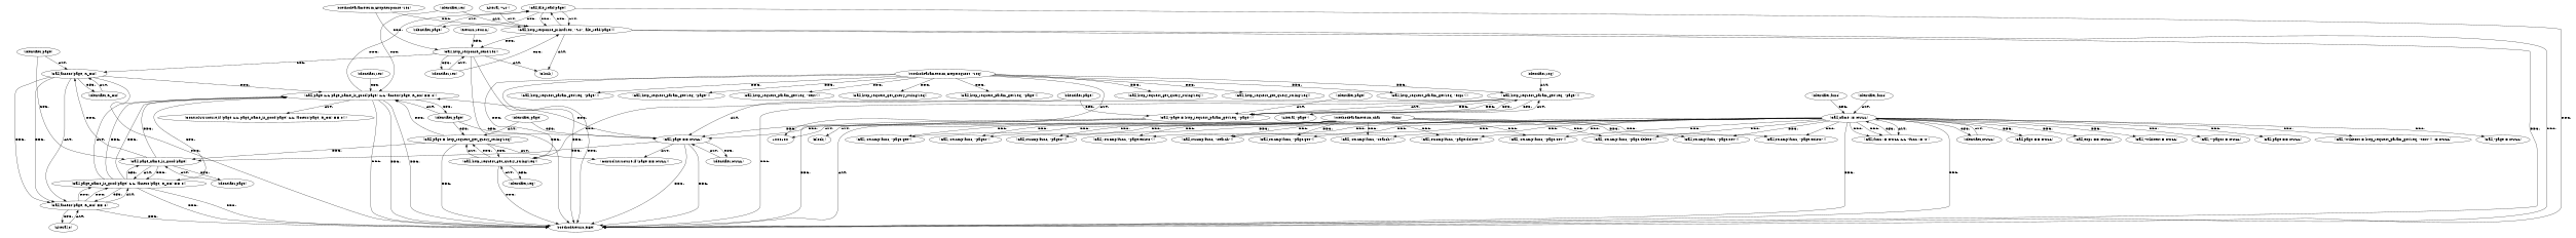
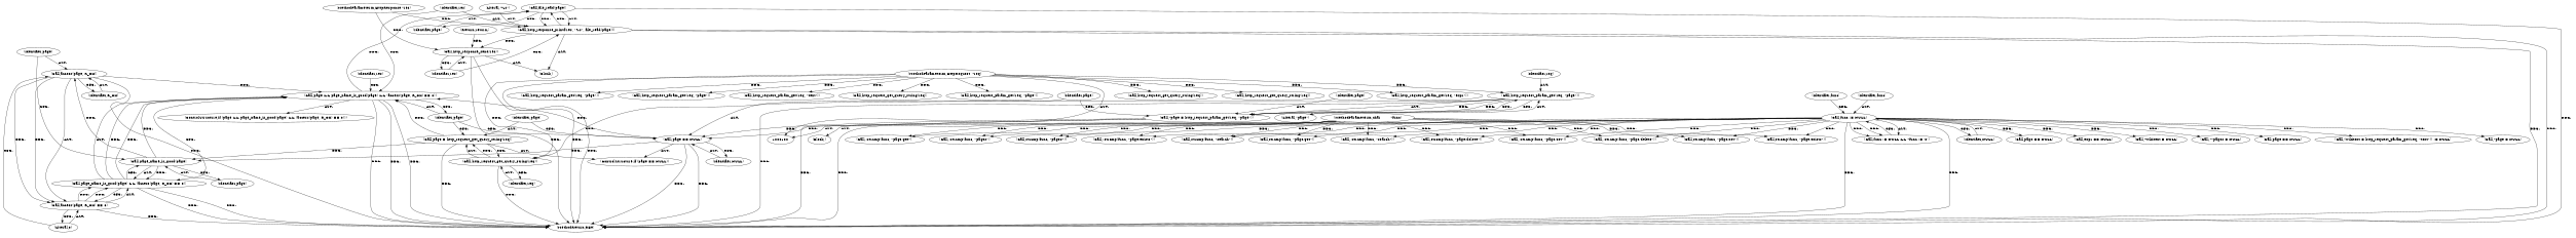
  digraph {
    n1 [label="(Call,file_read(page))"]
    n2 [label="(Call,http_response_printf(res, \"%s\", file_read(page)))"]
    n3 [label="(MethodReturn,RET)"]
    n4 [label="(Identifier,page)"]
    n5 [label="(Call,http_response_send(res))"]
    n6 [label="(Block,)"]
    n7 [label="(Call,page && page_name_is_good(page) && (access(page, R_OK) == 0))"]
    n8 [label="(Call,page_name_is_good(page) && (access(page, R_OK) == 0))"]
    n9 [label="(ControlStructure,if (page && page_name_is_good(page) && (access(page, R_OK) == 0)))"]
    n10 [label="(Identifier,page)"]
    n11 [label="(Call,page_name_is_good(page))"]
    n12 [label="(Call,access(page, R_OK) == 0)"]
    n13 [label="(Call,page = http_request_get_query_string(req))"]
    n14 [label="(Call,page == NULL)"]
    n15 [label="(Call,http_request_get_query_string(req))"]
    n16 [label="(ControlStructure,if (page == NULL))"]
    n17 [label="(Identifier,req)"]
    n18 [label="(Call,access(page, R_OK))"]
    n19 [label="(Identifier,page)"]
    n20 [label="(Call,http_request_param_get(req, \"page\"))"]
    n21 [label="(Call,*page = http_request_param_get(req, \"page\"))"]
    n22 [label="(Literal,\"page\")"]
    n23 [label="(Block,)"]
    n24 [label="(MethodParameterIn,HttpRequest  *req)"]
    n25 [label="(Call,http_request_get_query_string(req))"]
    n26 [label="(Call,http_request_get_query_string(req))"]
    n27 [label="(Call,http_request_param_get(req, \"expr\"))"]
    n28 [label="(Call,http_request_param_get(req, \"page\"))"]
    n29 [label="(Call,http_request_param_get(req, \"page\"))"]
    n30 [label="(Call,http_request_param_get(req, \"text\"))"]
    n31 [label="(Call,http_request_get_query_string(req))"]
    n32 [label="(Call,http_request_param_get(req, \"page\"))"]
    1000100
    n34 [label="(Identifier,R_OK)"]
    n35 [label="(Identifier,NULL)"]
-   n36 [label="(Call,name != NULL)"]
+   n36 [label="(Call,func != NULL)"]
    n37 [label="(Call,!strcmp(func, \"page/exists\"))"]
    n38 [label="(Call,expr == NULL)"]
    n39 [label="(Call,!strcmp(func, \"search\"))"]
    n40 [label="(Call,!strcmp(func, \"page/set\"))"]
    n41 [label="(Call,!strcmp(func, \"page/delete\"))"]
    n42 [label="(Call,*wikitext = NULL)"]
    n43 [label="(Call,!strcmp(func, \"page/get\"))"]
    n44 [label="(Call,!strcmp(func, \"pages\"))"]
    n45 [label="(Call,strcmp(func, \"pages\"))"]
    n46 [label="(Call,**pages = NULL)"]
    n47 [label="(Call,strcmp(func, \"search\"))"]
    n48 [label="(Call,strcmp(func, \"page/get\"))"]
    n49 [label="(Call,page == NULL)"]
    n50 [label="(Call,(wikitext = http_request_param_get(req, \"text\")) != NULL)"]
    n51 [label="(Call,*page = NULL)"]
    n52 [label="(Call,strcmp(func, \"page/delete\"))"]
    n53 [label="(Call,strcmp(func, \"page/set\"))"]
    n54 [label="(Call,func != NULL && *func != '\0')"]
    n55 [label="(Call,strcmp(func, \"page/exists\"))"]
    n56 [label="(Identifier,NULL)"]
    n57 [label="(Call,page == NULL)"]
    n58 [label="(MethodParameterIn,char         *func)"]
    n59 [label="(Literal,0)"]
    n60 [label="(Identifier,res)"]
    n61 [label="(Identifier,page)"]
    n62 [label="(Identifier,func)"]
    n63 [label="(Identifier,req)"]
    n64 [label="(Identifier,page)"]
    n65 [label="(Identifier,func)"]
    n66 [label="(Identifier,page)"]
    n67 [label="(Identifier,res)"]
    n68 [label="(Identifier,res)"]
    n69 [label="(Literal,\"%s\")"]
    n70 [label="(MethodParameterIn,HttpResponse *res)"]
    n71 [label="(Return,return;)"]
    n72 [label="(Identifier,page)"]
    n1 -> n2 [label="AST: "]
    n1 -> n2 [label="DDG: "]
    n1 -> n3 [label="DDG: "]
    n1 -> n4 [label="CFG: "]
    n2 -> n1 [label="CFG: "]
    n2 -> n3 [label="DDG: "]
    n2 -> n3 [label="DDG: "]
    n2 -> n5 [label="DDG: "]
    n2 -> n6 [label="AST: "]
    n4 -> n1 [label="AST: "]
    n5 -> n3 [label="DDG: "]
    n5 -> n3 [label="DDG: "]
    n5 -> n6 [label="AST: "]
    n5 -> n60 [label="CFG: "]
    n7 -> n1 [label="DDG: "]
    n7 -> n3 [label="DDG: "]
    n7 -> n3 [label="DDG: "]
    n7 -> n3 [label="DDG: "]
    n7 -> n8 [label="CFG: "]
    n7 -> n9 [label="AST: "]
    n7 -> n10 [label="CFG: "]
    n8 -> n3 [label="DDG: "]
    n8 -> n3 [label="DDG: "]
    n8 -> n7 [label="AST: "]
    n8 -> n7 [label="DDG: "]
    n8 -> n7 [label="DDG: "]
    n8 -> n11 [label="CFG: "]
    n8 -> n12 [label="CFG: "]
    n10 -> n7 [label="AST: "]
    n10 -> n13 [label="CFG: "]
    n10 -> n14 [label="CFG: "]
    n11 -> n7 [label="DDG: "]
    n11 -> n8 [label="AST: "]
    n11 -> n8 [label="DDG: "]
    n11 -> n18 [label="DDG: "]
    n11 -> n19 [label="CFG: "]
    n12 -> n3 [label="DDG: "]
    n12 -> n8 [label="AST: "]
    n12 -> n8 [label="DDG: "]
    n12 -> n8 [label="DDG: "]
    n12 -> n59 [label="CFG: "]
    n13 -> n3 [label="DDG: "]
    n13 -> n7 [label="DDG: "]
    n13 -> n11 [label="DDG: "]
    n13 -> n15 [label="CFG: "]
    n13 -> n16 [label="AST: "]
    n14 -> n3 [label="DDG: "]
    n14 -> n3 [label="DDG: "]
    n14 -> n7 [label="DDG: "]
    n14 -> n11 [label="DDG: "]
    n14 -> n16 [label="AST: "]
    n14 -> n35 [label="CFG: "]
    n15 -> n3 [label="DDG: "]
    n15 -> n13 [label="AST: "]
    n15 -> n13 [label="DDG: "]
    n15 -> n17 [label="CFG: "]
    n17 -> n15 [label="AST: "]
    n18 -> n3 [label="DDG: "]
    n18 -> n7 [label="DDG: "]
    n18 -> n12 [label="AST: "]
    n18 -> n12 [label="DDG: "]
    n18 -> n12 [label="DDG: "]
    n18 -> n34 [label="CFG: "]
    n19 -> n11 [label="AST: "]
    n20 -> n3 [label="DDG: "]
    n20 -> n15 [label="DDG: "]
    n20 -> n21 [label="AST: "]
    n20 -> n21 [label="DDG: "]
    n20 -> n21 [label="DDG: "]
    n20 -> n22 [label="CFG: "]
    n21 -> n3 [label="DDG: "]
    n21 -> n14 [label="DDG: "]
    n21 -> n20 [label="CFG: "]
    n21 -> n23 [label="AST: "]
    n22 -> n20 [label="AST: "]
    n24 -> n3 [label="DDG: "]
    n24 -> n15 [label="DDG: "]
    n24 -> n20 [label="DDG: "]
    n24 -> n25 [label="DDG: "]
    n24 -> n26 [label="DDG: "]
    n24 -> n27 [label="DDG: "]
    n24 -> n28 [label="DDG: "]
    n24 -> n29 [label="DDG: "]
    n24 -> n30 [label="DDG: "]
    n24 -> n31 [label="DDG: "]
    n24 -> n32 [label="DDG: "]
    n24 -> 1000100 [label="AST: "]
    n34 -> n18 [label="AST: "]
    n35 -> n14 [label="AST: "]
    n36 -> n3 [label="DDG: "]
    n36 -> n3 [label="DDG: "]
    n36 -> n14 [label="DDG: "]
    n36 -> n37 [label="DDG: "]
    n36 -> n38 [label="DDG: "]
    n36 -> n39 [label="DDG: "]
    n36 -> n40 [label="DDG: "]
    n36 -> n41 [label="DDG: "]
    n36 -> n42 [label="DDG: "]
    n36 -> n43 [label="DDG: "]
    n36 -> n44 [label="DDG: "]
    n36 -> n45 [label="DDG: "]
    n36 -> n46 [label="DDG: "]
    n36 -> n47 [label="DDG: "]
    n36 -> n48 [label="DDG: "]
    n36 -> n49 [label="DDG: "]
    n36 -> n50 [label="DDG: "]
    n36 -> n51 [label="DDG: "]
    n36 -> n52 [label="DDG: "]
    n36 -> n53 [label="DDG: "]
    n36 -> n54 [label="AST: "]
    n36 -> n54 [label="DDG: "]
    n36 -> n54 [label="DDG: "]
    n36 -> n55 [label="DDG: "]
    n36 -> n56 [label="CFG: "]
    n36 -> n57 [label="DDG: "]
    n54 -> n36 [label="CFG: "]
    n56 -> n36 [label="AST: "]
-   n58 -> n3 [label="AST: "]
+   n58 -> n3 [label="DDG: "]
    n58 -> 1000100 [label="AST: "]
    n58 -> n37 [label="DDG: "]
    n58 -> n39 [label="DDG: "]
    n58 -> n40 [label="DDG: "]
    n58 -> n41 [label="DDG: "]
    n58 -> n43 [label="DDG: "]
    n58 -> n44 [label="DDG: "]
    n58 -> n45 [label="DDG: "]
    n58 -> n47 [label="DDG: "]
    n58 -> n48 [label="DDG: "]
    n58 -> n52 [label="DDG: "]
    n58 -> n53 [label="DDG: "]
    n58 -> n55 [label="DDG: "]
    n59 -> n12 [label="AST: "]
-   n5 -> n18 [label="CFG: "]
+   n59 -> n18 [label="CFG: "]
    n60 -> n2 [label="CFG: "]
    n60 -> n5 [label="AST: "]
    n61 -> n14 [label="AST: "]
    n61 -> n21 [label="CFG: "]
    n62 -> n36 [label="CFG: "]
    n63 -> n20 [label="AST: "]
    n64 -> n11 [label="CFG: "]
    n64 -> n18 [label="AST: "]
    n65 -> n36 [label="AST: "]
    n66 -> n21 [label="AST: "]
    n67 -> n2 [label="AST: "]
    n67 -> n7 [label="CFG: "]
    n68 -> n7 [label="CFG: "]
    n69 -> n2 [label="AST: "]
    n70 -> n2 [label="DDG: "]
    n70 -> n5 [label="DDG: "]
    n71 -> n5 [label="CFG: "]
    n72 -> n13 [label="AST: "]
    n72 -> n14 [label="CFG: "]
  }
